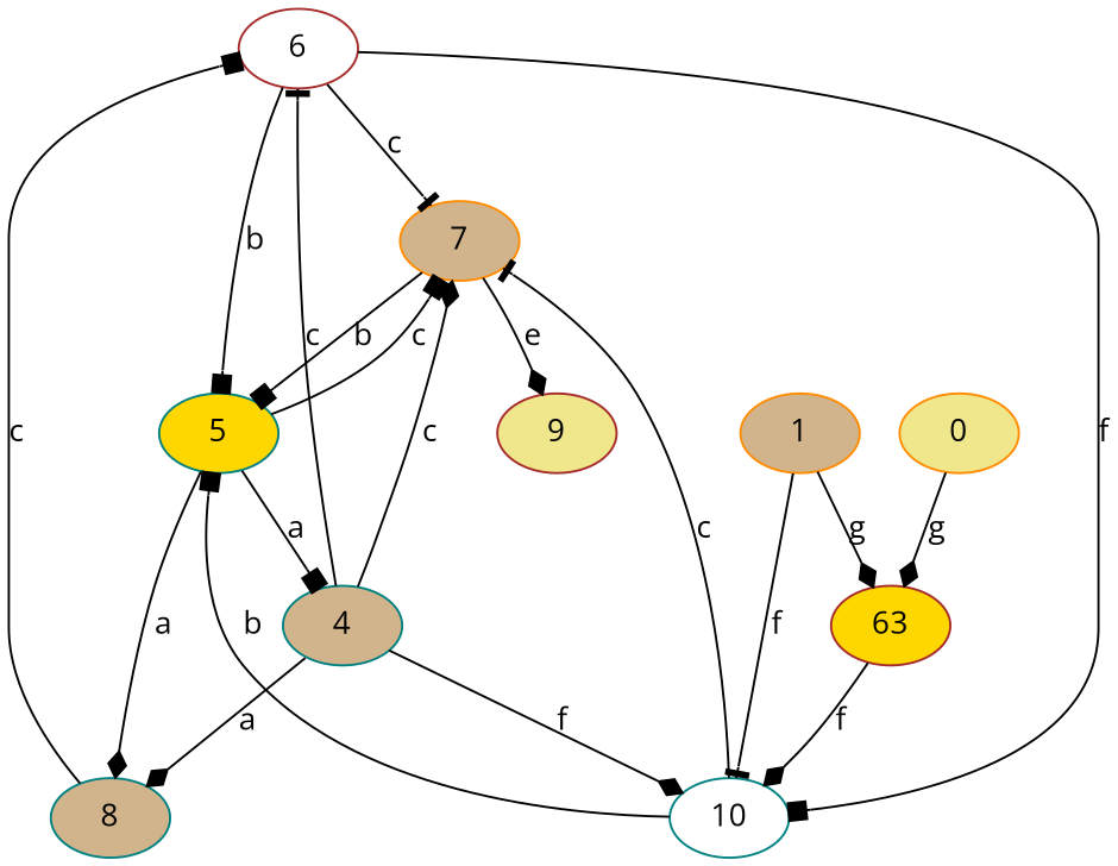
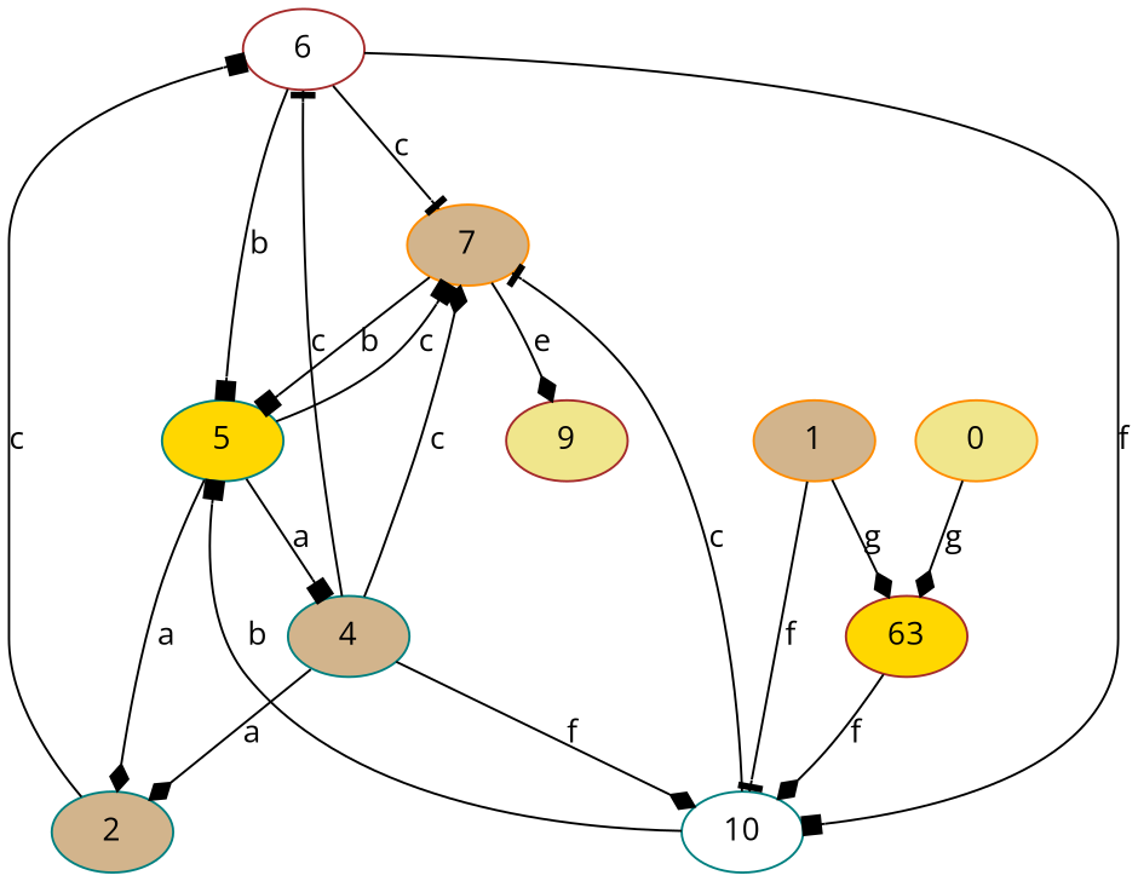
  strict digraph {
    fontname="Open Sans"
    node [color=teal fillcolor=tan fontname="Open Sans" style=filled]
    edge [arrowhead=diamond fontname="Open Sans"]
    6 [color=brown fillcolor=white]
-   2 [label=8]
+   2
    7 [color=darkorange]
    10 [fillcolor=white]
    5 [fillcolor=gold]
    4
    9 [color=brown fillcolor=khaki]
    0 [color=darkorange fillcolor=khaki]
    n9 [color=brown fillcolor=gold label=63]
    1 [color=darkorange]
    6 -> 7 [arrowhead=tee label=c]
    6 -> 10 [arrowhead=box label=f]
    6 -> 5 [arrowhead=box label=b]
    2 -> 6 [arrowhead=box label=c]
    7 -> 5 [arrowhead=box label=b]
    7 -> 9 [label=e]
    10 -> 7 [arrowhead=tee label=c]
    10 -> 5 [arrowhead=box label=b]
    5 -> 2 [label=a]
    5 -> 7 [arrowhead=box label=c]
    5 -> 4 [arrowhead=box label=a]
    4 -> 6 [arrowhead=tee label=c]
    4 -> 2 [label=a]
    4 -> 7 [label=c]
    4 -> 10 [label=f]
    0 -> n9 [label=g]
    n9 -> 10 [label=f]
    1 -> 10 [arrowhead=tee label=f]
    1 -> n9 [label=g]
  }
